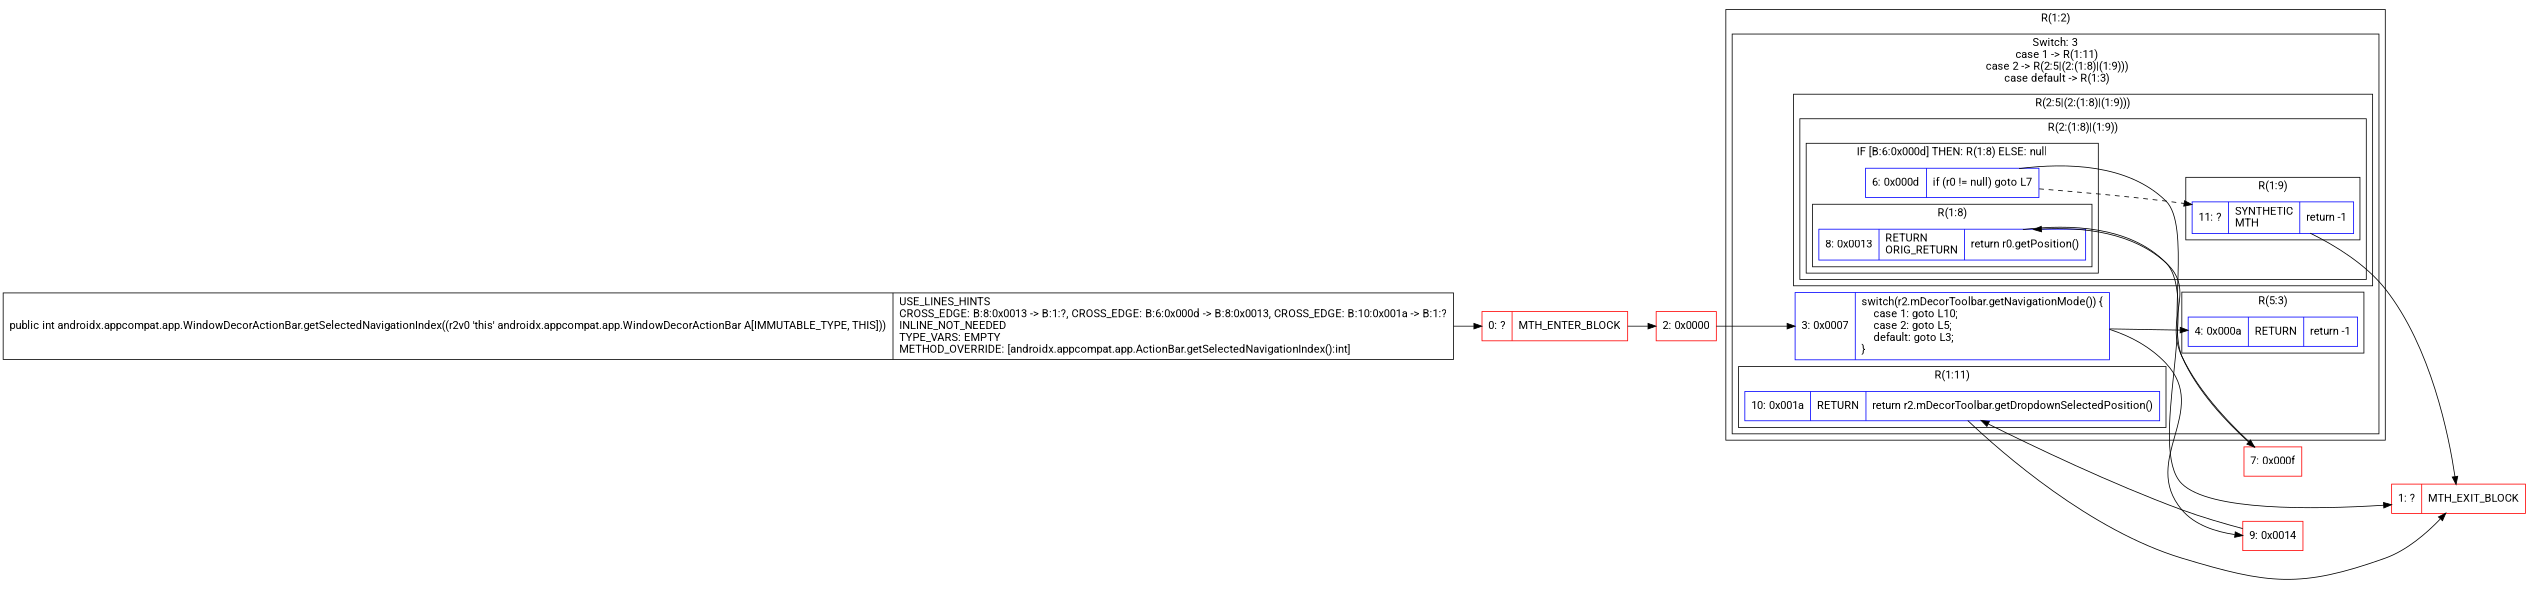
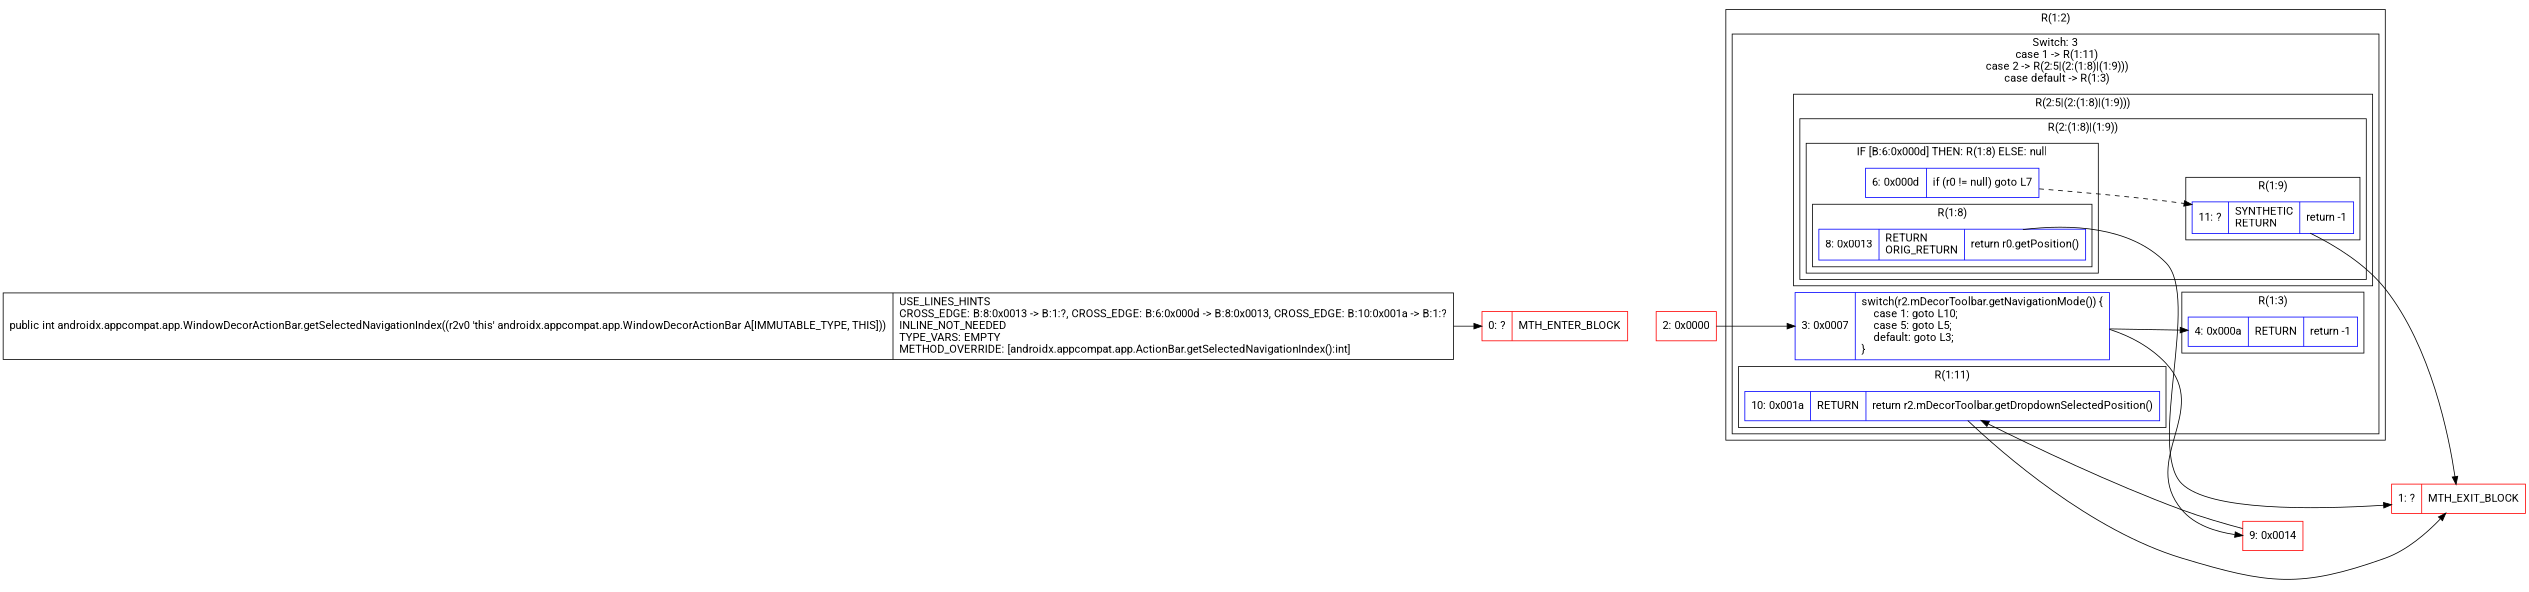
  digraph {
    fontname=Roboto
    rankdir=LR
    node [color=blue fontname=Roboto shape=record]
    edge [fontname=Roboto]
    n1 [label="{10\:\ 0x001a|RETURN\l|return r2.mDecorToolbar.getDropdownSelectedPosition()\l}"]
    n2 [label="{8\:\ 0x0013|RETURN\lORIG_RETURN\l|return r0.getPosition()\l}"]
    n3 [label="{6\:\ 0x000d|if (r0 != null) goto L7\l}"]
-   n4 [label="{11\:\ ?|SYNTHETIC\lMTH\l|return \-1\l}"]
+   n4 [label="{11\:\ ?|SYNTHETIC\lRETURN\l|return \-1\l}"]
    n5 [label="{4\:\ 0x000a|RETURN\l|return \-1\l}"]
-   n6 [label="{3\:\ 0x0007|switch(r2.mDecorToolbar.getNavigationMode()) \{\l    case 1: goto L10;\l    case 2: goto L5;\l    default: goto L3;\l\}\l}"]
+   n6 [label="{3\:\ 0x0007|switch(r2.mDecorToolbar.getNavigationMode()) \{\l    case 1: goto L10;\l    case 5: goto L5;\l    default: goto L3;\l\}\l}"]
    n7 [color=red label="{1\:\ ?|MTH_EXIT_BLOCK\l}"]
-   n8 [color=red label="{7\:\ 0x000f}"]
    n9 [color=red label="{9\:\ 0x0014}"]
    n10 [color=red label="{0\:\ ?|MTH_ENTER_BLOCK\l}"]
    n11 [color=red label="{2\:\ 0x0000}"]
    n12 [label="{public int androidx.appcompat.app.WindowDecorActionBar.getSelectedNavigationIndex((r2v0 'this' androidx.appcompat.app.WindowDecorActionBar A[IMMUTABLE_TYPE, THIS]))  | USE_LINES_HINTS\lCROSS_EDGE: B:8:0x0013 \-\> B:1:?, CROSS_EDGE: B:6:0x000d \-\> B:8:0x0013, CROSS_EDGE: B:10:0x001a \-\> B:1:?\lINLINE_NOT_NEEDED\lTYPE_VARS: EMPTY\lMETHOD_OVERRIDE: [androidx.appcompat.app.ActionBar.getSelectedNavigationIndex():int]\l}" color=""]
    subgraph cluster_1 {
      label="R(1:2)"
      subgraph cluster_2 {
        label="Switch: 3\n case 1 -> R(1:11)\n case 2 -> R(2:5|(2:(1:8)|(1:9)))\n case default -> R(1:3)"
        n6
        subgraph cluster_3 {
          label="R(1:11)"
          n1
        }
        subgraph cluster_4 {
          label="R(2:5|(2:(1:8)|(1:9)))"
          subgraph cluster_5 {
            label="R(2:(1:8)|(1:9))"
            subgraph cluster_6 {
              label="IF [B:6:0x000d] THEN: R(1:8) ELSE: null"
              n3
              subgraph cluster_7 {
                label="R(1:8)"
                n2
              }
            }
            subgraph cluster_8 {
              label="R(1:9)"
              n4
            }
          }
        }
        subgraph cluster_9 {
-         label="R(5:3)"
+         label="R(1:3)"
          n5
        }
      }
    }
    n1 -> n7
    n2 -> n7
    n3 -> n4 [style=dashed]
-   n3 -> n8
    n4 -> n7
    n6 -> n5
    n6 -> n9
-   n8 -> n2
    n9 -> n1
-   n10 -> n11
    n11 -> n6
    n12 -> n10
  }
